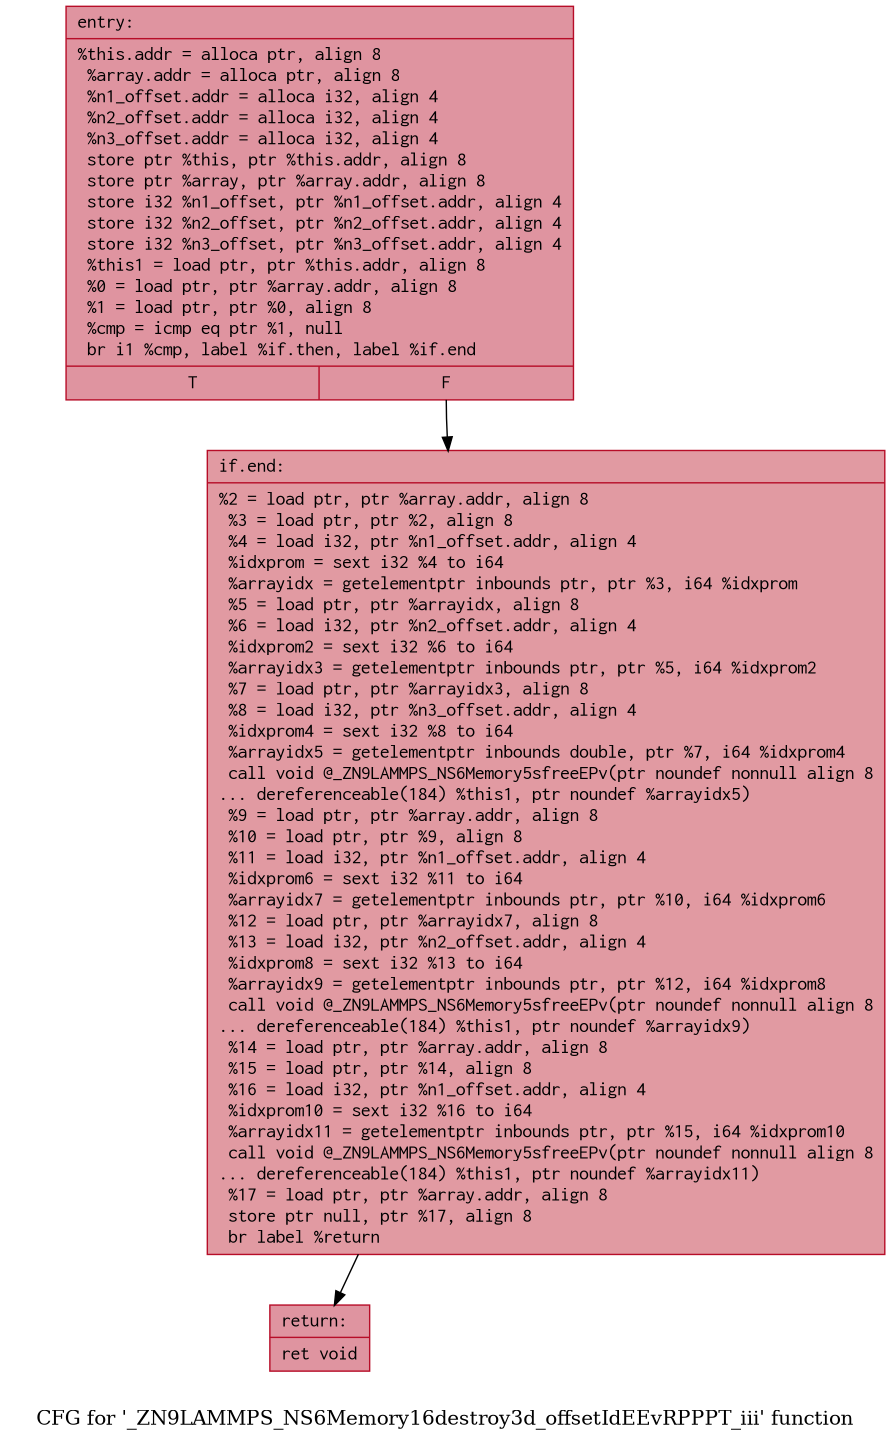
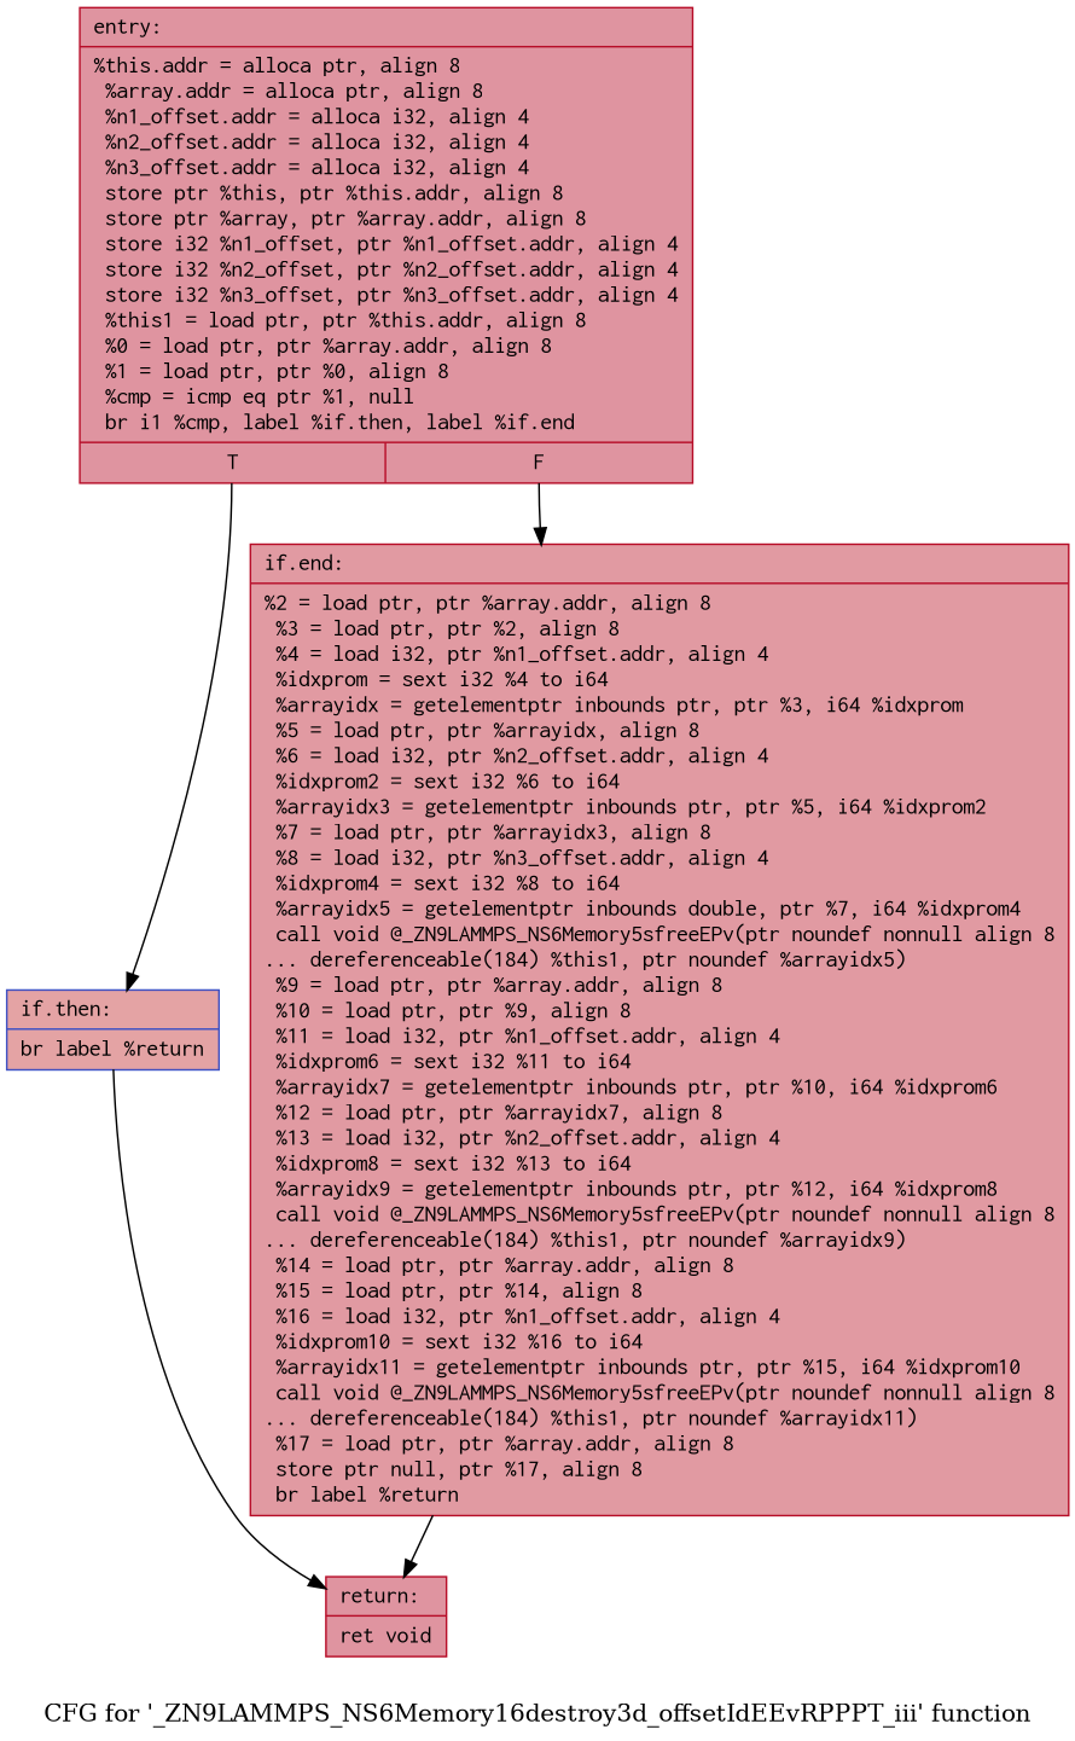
  digraph {
    label="CFG for '_ZN9LAMMPS_NS6Memory16destroy3d_offsetIdEEvRPPPT_iii' function"
    node [color="#b70d28ff" fillcolor="#b70d2870" fontname=Courier shape=record style=filled]
    n1 [label="{entry:\l|  %this.addr = alloca ptr, align 8\l  %array.addr = alloca ptr, align 8\l  %n1_offset.addr = alloca i32, align 4\l  %n2_offset.addr = alloca i32, align 4\l  %n3_offset.addr = alloca i32, align 4\l  store ptr %this, ptr %this.addr, align 8\l  store ptr %array, ptr %array.addr, align 8\l  store i32 %n1_offset, ptr %n1_offset.addr, align 4\l  store i32 %n2_offset, ptr %n2_offset.addr, align 4\l  store i32 %n3_offset, ptr %n3_offset.addr, align 4\l  %this1 = load ptr, ptr %this.addr, align 8\l  %0 = load ptr, ptr %array.addr, align 8\l  %1 = load ptr, ptr %0, align 8\l  %cmp = icmp eq ptr %1, null\l  br i1 %cmp, label %if.then, label %if.end\l|{<s0>T|<s1>F}}"]
+   n2 [color="#3d50c3ff" fillcolor="#c32e3170" label="{if.then:\l|  br label %return\l}"]
    n3 [fillcolor="#bb1b2c70" label="{if.end:\l|  %2 = load ptr, ptr %array.addr, align 8\l  %3 = load ptr, ptr %2, align 8\l  %4 = load i32, ptr %n1_offset.addr, align 4\l  %idxprom = sext i32 %4 to i64\l  %arrayidx = getelementptr inbounds ptr, ptr %3, i64 %idxprom\l  %5 = load ptr, ptr %arrayidx, align 8\l  %6 = load i32, ptr %n2_offset.addr, align 4\l  %idxprom2 = sext i32 %6 to i64\l  %arrayidx3 = getelementptr inbounds ptr, ptr %5, i64 %idxprom2\l  %7 = load ptr, ptr %arrayidx3, align 8\l  %8 = load i32, ptr %n3_offset.addr, align 4\l  %idxprom4 = sext i32 %8 to i64\l  %arrayidx5 = getelementptr inbounds double, ptr %7, i64 %idxprom4\l  call void @_ZN9LAMMPS_NS6Memory5sfreeEPv(ptr noundef nonnull align 8\l... dereferenceable(184) %this1, ptr noundef %arrayidx5)\l  %9 = load ptr, ptr %array.addr, align 8\l  %10 = load ptr, ptr %9, align 8\l  %11 = load i32, ptr %n1_offset.addr, align 4\l  %idxprom6 = sext i32 %11 to i64\l  %arrayidx7 = getelementptr inbounds ptr, ptr %10, i64 %idxprom6\l  %12 = load ptr, ptr %arrayidx7, align 8\l  %13 = load i32, ptr %n2_offset.addr, align 4\l  %idxprom8 = sext i32 %13 to i64\l  %arrayidx9 = getelementptr inbounds ptr, ptr %12, i64 %idxprom8\l  call void @_ZN9LAMMPS_NS6Memory5sfreeEPv(ptr noundef nonnull align 8\l... dereferenceable(184) %this1, ptr noundef %arrayidx9)\l  %14 = load ptr, ptr %array.addr, align 8\l  %15 = load ptr, ptr %14, align 8\l  %16 = load i32, ptr %n1_offset.addr, align 4\l  %idxprom10 = sext i32 %16 to i64\l  %arrayidx11 = getelementptr inbounds ptr, ptr %15, i64 %idxprom10\l  call void @_ZN9LAMMPS_NS6Memory5sfreeEPv(ptr noundef nonnull align 8\l... dereferenceable(184) %this1, ptr noundef %arrayidx11)\l  %17 = load ptr, ptr %array.addr, align 8\l  store ptr null, ptr %17, align 8\l  br label %return\l}"]
    n4 [label="{return:\l|  ret void\l}"]
+   n1 -> n2 [tailport=s0]
    n1 -> n3 [tailport=s1]
+   n2 -> n4
    n3 -> n4
  }
